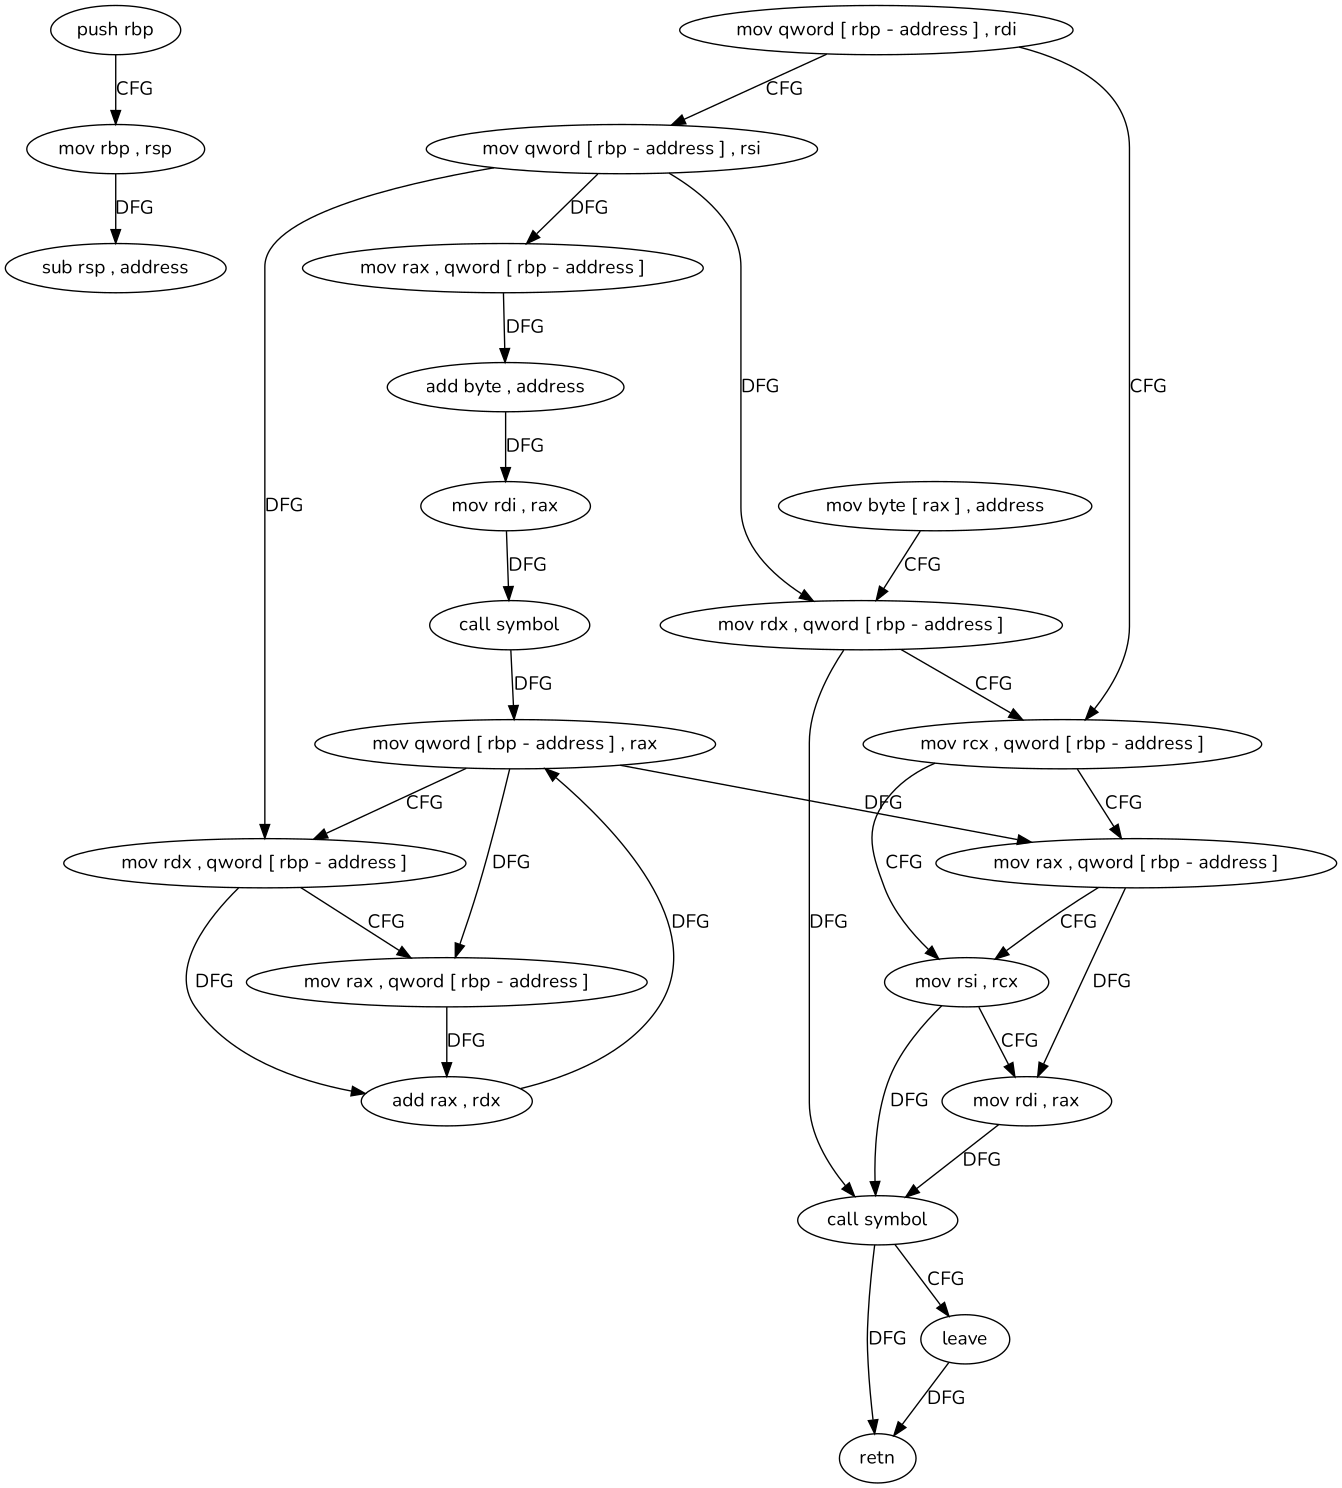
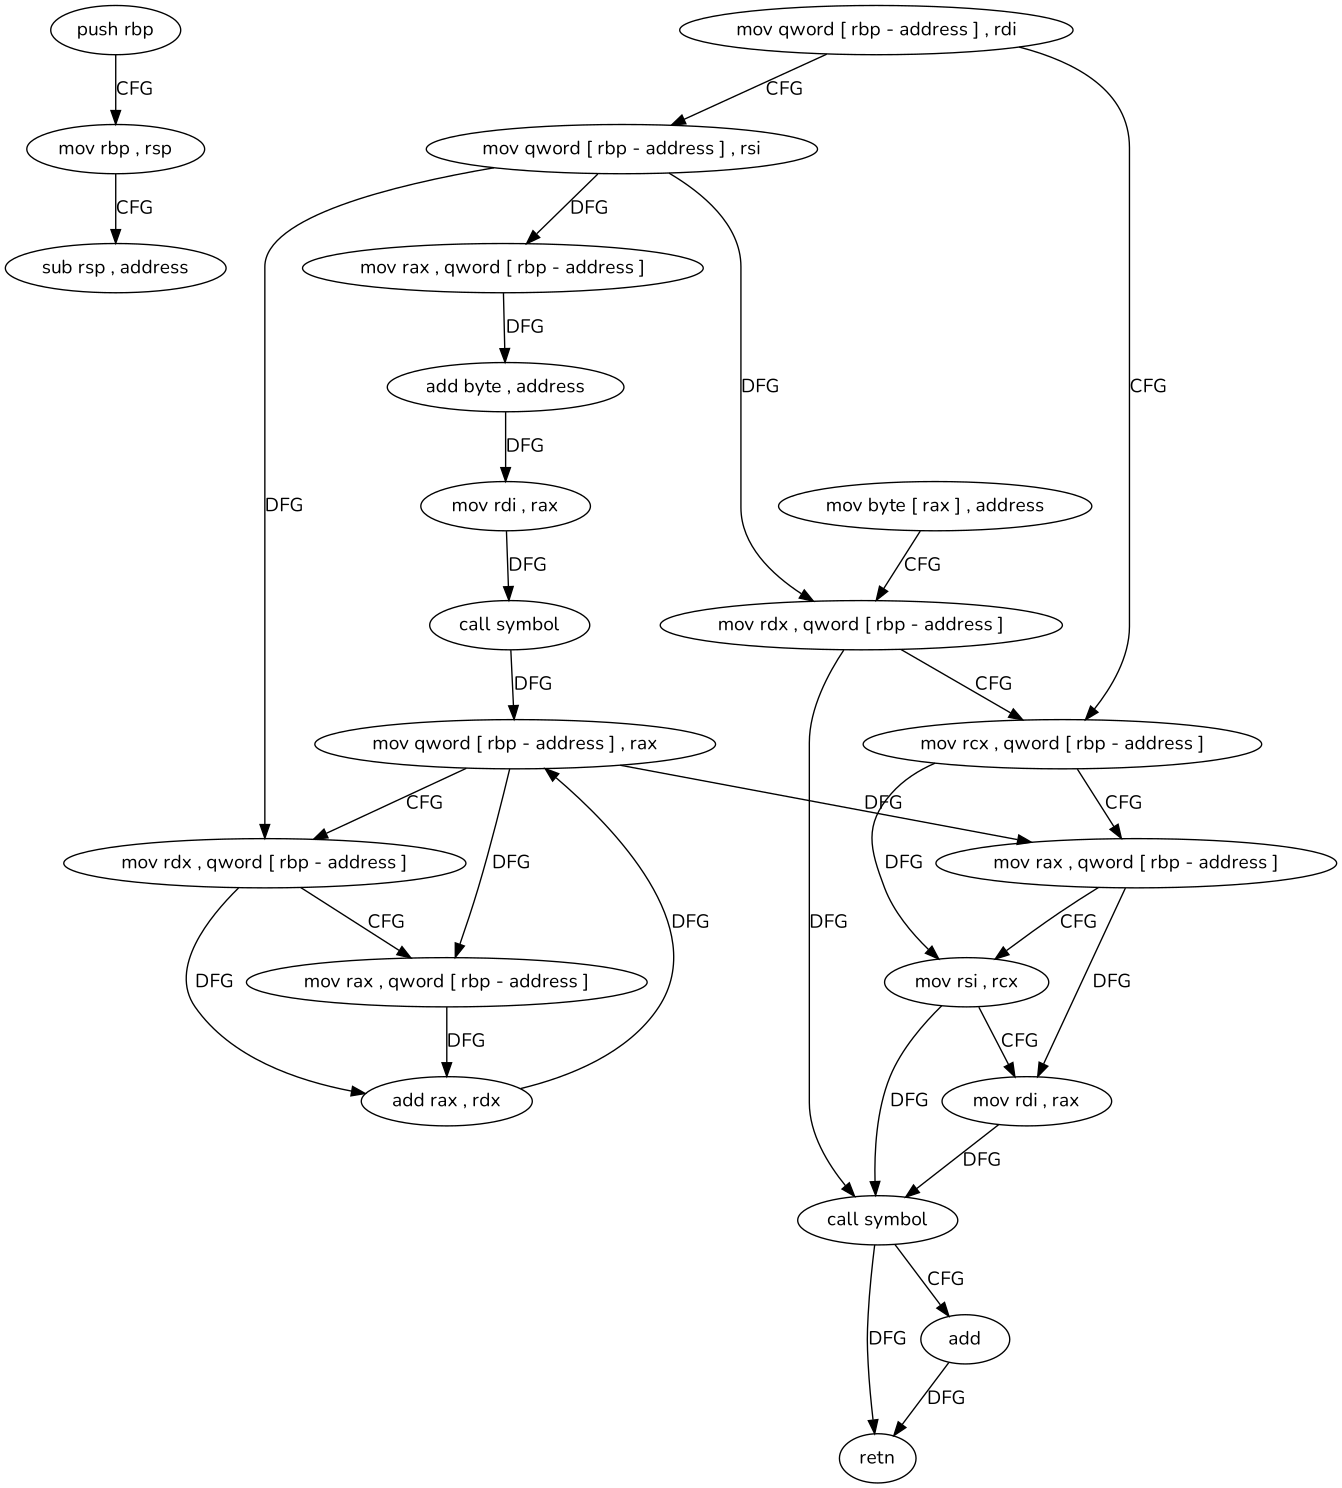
  digraph {
    fontname=Nunito
    node [fontname=Nunito]
    edge [fontname=Nunito]
    n1 [label="push rbp"]
    n2 [label="mov rbp , rsp"]
    n3 [label="sub rsp , address"]
    n4 [label="mov qword [ rbp - address ] , rdi"]
    n5 [label="mov qword [ rbp - address ] , rsi"]
    n6 [label="mov rcx , qword [ rbp - address ]"]
    n7 [label="mov rax , qword [ rbp - address ]"]
    n8 [label="mov rdx , qword [ rbp - address ]"]
    n9 [label="mov rdx , qword [ rbp - address ]"]
    n10 [label="mov rax , qword [ rbp - address ]"]
    n11 [label="mov rsi , rcx"]
    n12 [label="add byte , address"]
    n13 [label="mov rax , qword [ rbp - address ]"]
    n14 [label="add rax , rdx"]
    n15 [label="call symbol"]
    n16 [label="mov rdi , rax"]
    n17 [label="call symbol"]
    n18 [label="mov qword [ rbp - address ] , rax"]
    n19 [label="mov rdi , rax"]
    n20 [label="mov byte [ rax ] , address"]
-   n21 [label=leave]
+   n21 [label=add]
    n22 [label=retn]
    n1 -> n2 [label=CFG]
-   n2 -> n3 [label=DFG]
+   n2 -> n3 [label=CFG]
    n4 -> n5 [label=CFG]
    n4 -> n6 [label=CFG]
    n5 -> n7 [label=DFG]
    n5 -> n8 [label=DFG]
    n5 -> n9 [label=DFG]
    n6 -> n10 [label=CFG]
-   n6 -> n11 [label=CFG]
+   n6 -> n11 [label=DFG]
    n7 -> n12 [label=DFG]
    n8 -> n13 [label=CFG]
    n8 -> n14 [label=DFG]
    n9 -> n6 [label=CFG]
    n9 -> n15 [label=DFG]
    n10 -> n11 [label=CFG]
    n10 -> n19 [label=DFG]
    n11 -> n15 [label=DFG]
    n11 -> n19 [label=CFG]
    n12 -> n16 [label=DFG]
    n13 -> n14 [label=DFG]
    n14 -> n18 [label=DFG]
    n15 -> n21 [label=CFG]
    n15 -> n22 [label=DFG]
    n16 -> n17 [label=DFG]
    n17 -> n18 [label=DFG]
    n18 -> n8 [label=CFG]
    n18 -> n10 [label=DFG]
    n18 -> n13 [label=DFG]
    n19 -> n15 [label=DFG]
    n20 -> n9 [label=CFG]
    n21 -> n22 [label=DFG]
  }
